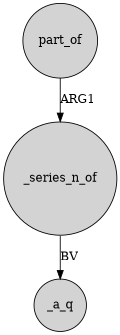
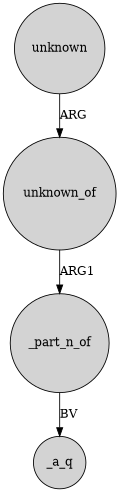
  digraph {
    node [shape=circle style=filled]
-   part_of
-   _series_n_of
+   unknown
+   part_of [label=unknown_of]
+   _series_n_of [label=_part_n_of]
    _a_q
+   unknown -> part_of [label=ARG]
    part_of -> _series_n_of [label=ARG1]
    _series_n_of -> _a_q [label=BV]
  }
